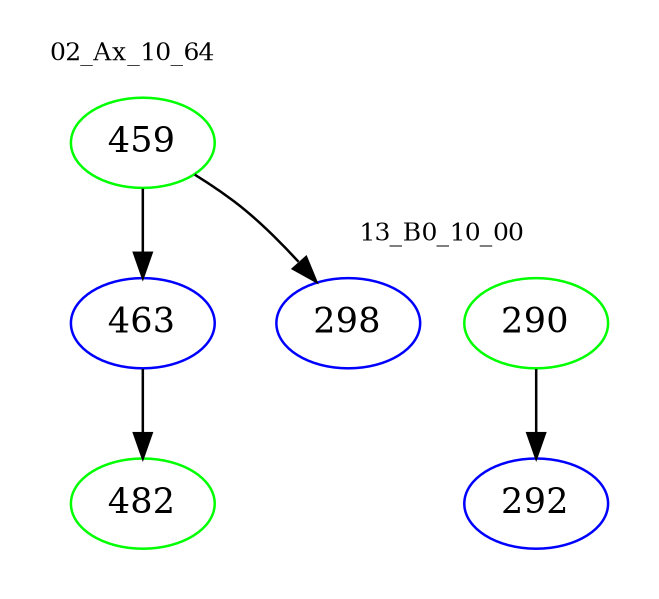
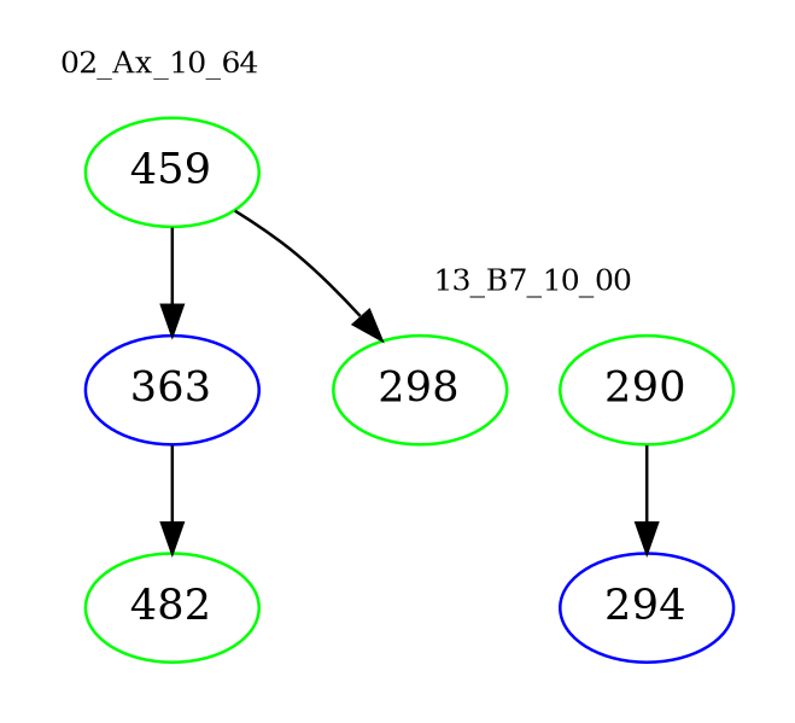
  digraph {
    node [color=green]
    edge [color=black]
    n1 [label=459]
-   n2 [color=blue label=463]
+   n2 [color=blue label=363]
    n3 [label=482]
    n4 [label=290]
-   n5 [color=blue label=292]
-   n6 [color=blue label=298]
+   n5 [color=blue label=294]
+   n6 [label=298]
    subgraph cluster_1 {
      color=white
      fontsize=10
      label="02_Ax_10_64"
      n1
      n2
      n3
    }
    subgraph cluster_2 {
      color=white
      fontsize=10
-     label="13_B0_10_00"
+     label="13_B7_10_00"
      n4
      n5
      n6
    }
    n1 -> n2
    n1 -> n6
    n2 -> n3
    n4 -> n5
  }
